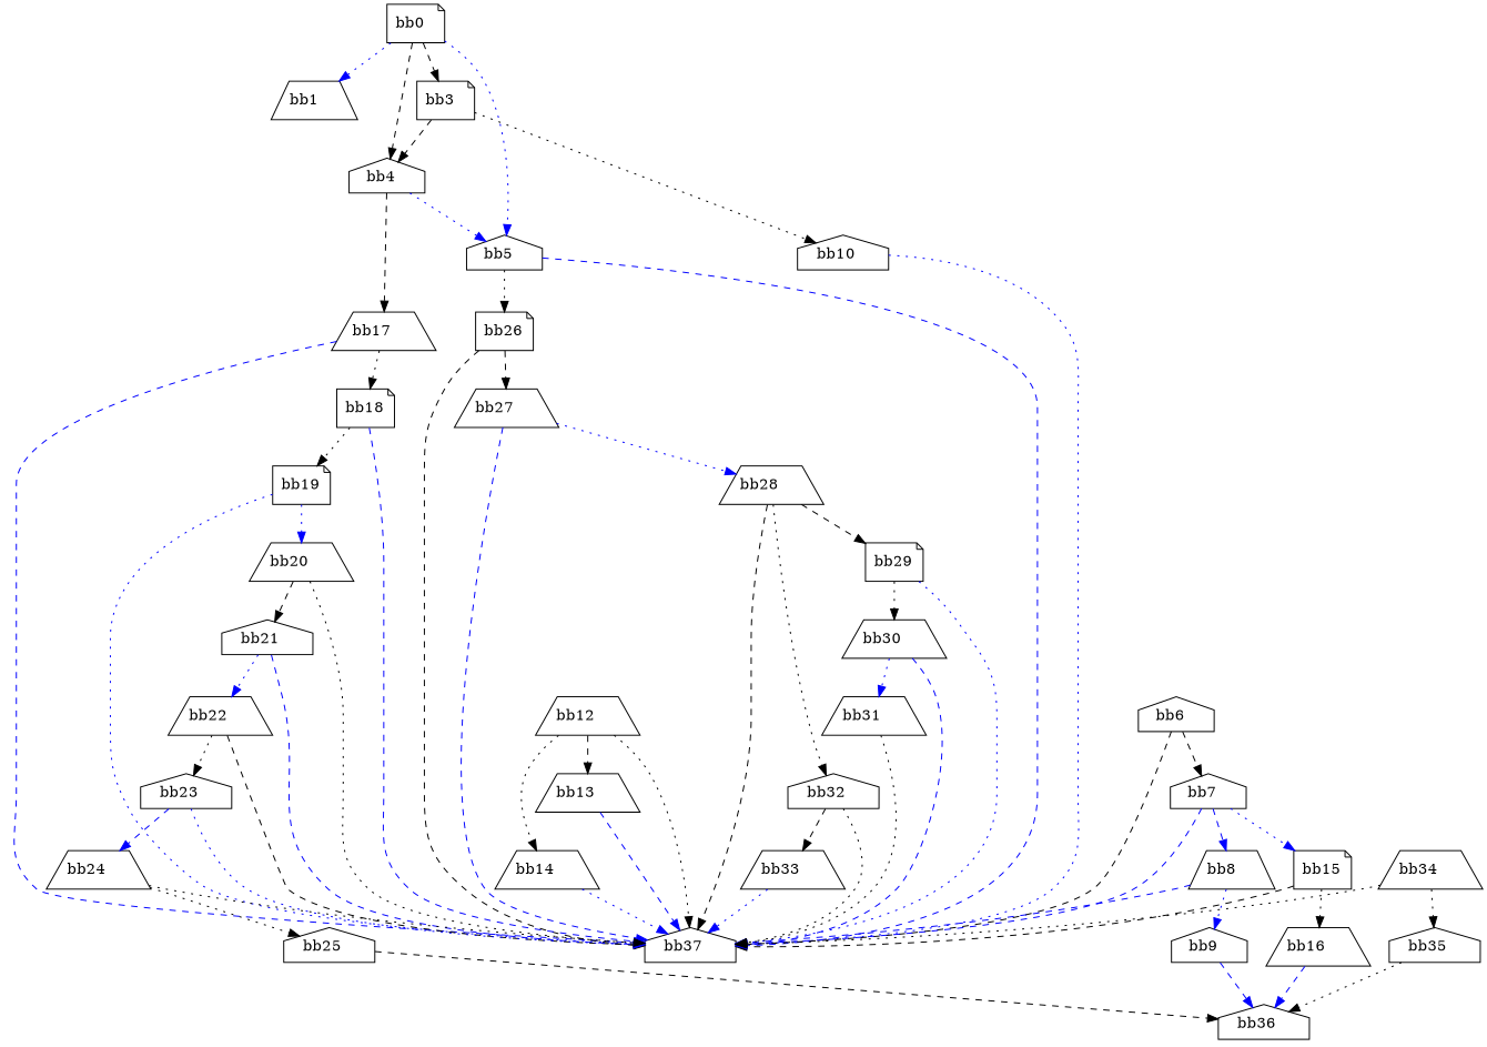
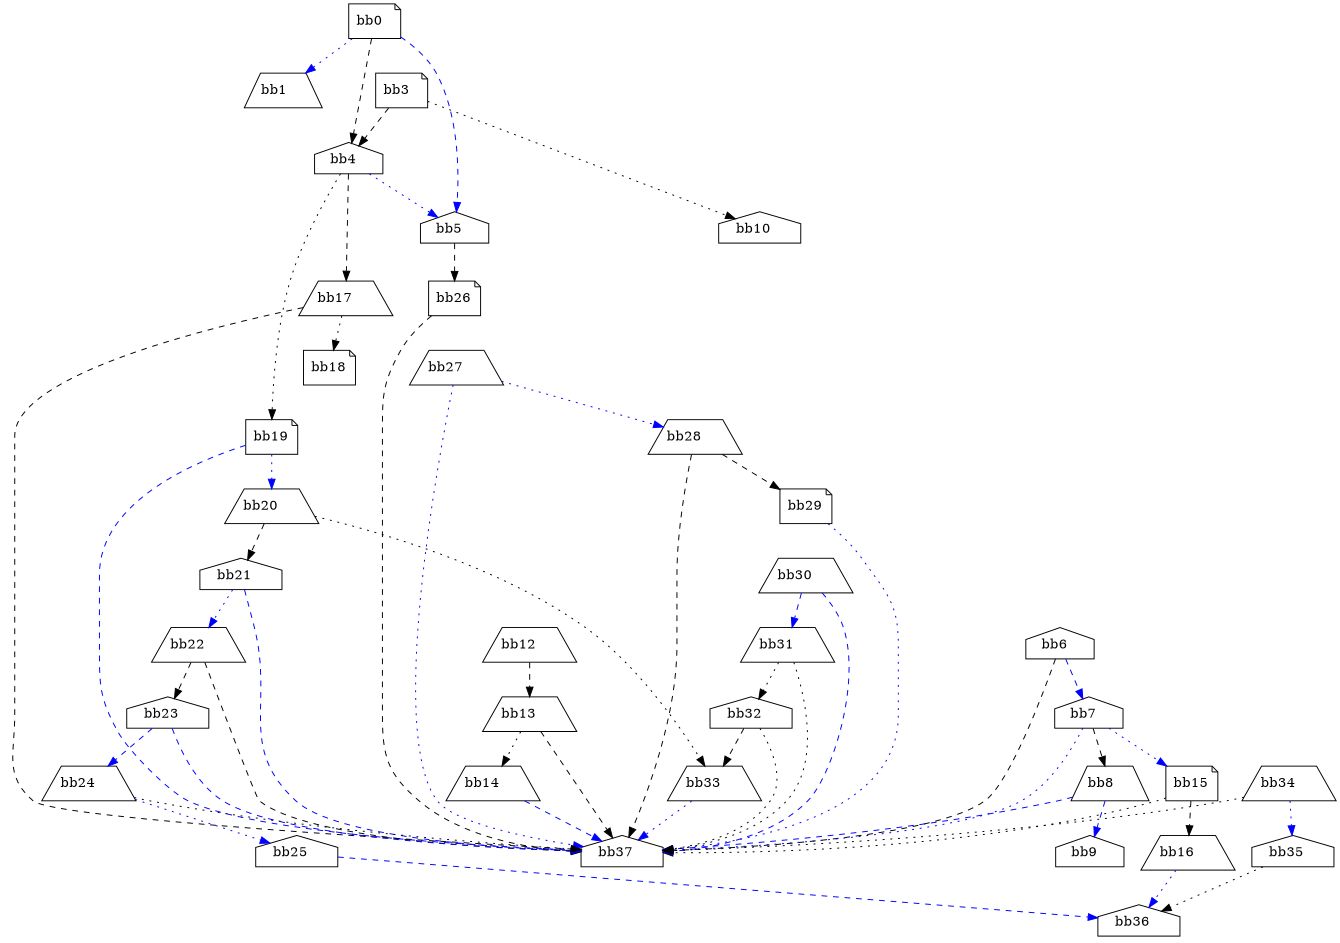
  digraph {
    node [shape=trapezium]
    edge [color=black style=dotted]
    n1 [label="bb0\l" shape=note]
    n2 [label="bb1\l"]
    n3 [label="bb3\l" shape=note]
    n4 [label="bb4\l" shape=house]
    n5 [label="bb5\l" shape=house]
    n6 [label="bb10\l" shape=house]
    n7 [label="bb17\l"]
    n8 [label="bb26\l" shape=note]
    n9 [label="bb37\l" shape=house]
    n10 [label="bb6\l" shape=house]
    n11 [label="bb7\l" shape=house]
    n12 [label="bb18\l" shape=note]
    n13 [label="bb27\l"]
    n14 [label="bb8\l"]
    n15 [label="bb15\l" shape=note]
    n16 [label="bb9\l" shape=house]
    n17 [label="bb36\l" shape=house]
    n18 [label="bb12\l"]
    n19 [label="bb13\l"]
    n20 [label="bb14\l"]
    n21 [label="bb16\l"]
    n22 [label="bb19\l" shape=note]
    n23 [label="bb20\l"]
    n24 [label="bb21\l" shape=house]
    n25 [label="bb22\l"]
    n26 [label="bb23\l" shape=house]
    n27 [label="bb24\l"]
    n28 [label="bb25\l" shape=house]
    n29 [label="bb28\l"]
    n30 [label="bb29\l" shape=note]
    n31 [label="bb30\l"]
    n32 [label="bb31\l"]
    n33 [label="bb32\l" shape=house]
    n34 [label="bb33\l"]
    n35 [label="bb34\l"]
    n36 [label="bb35\l" shape=house]
    n1 -> n2 [color=blue]
-   n1 -> n3 [style=dashed]
    n1 -> n4 [style=dashed]
-   n1 -> n5 [color=blue]
+   n1 -> n5 [color=blue style=dashed]
    n3 -> n4 [style=dashed]
    n3 -> n6
    n4 -> n5 [color=blue]
    n4 -> n7 [style=dashed]
-   n5 -> n8
-   n5 -> n9 [color=blue style=dashed]
-   n6 -> n9 [color=blue]
-   n7 -> n9 [color=blue style=dashed]
+   n5 -> n8 [style=dashed]
+   n7 -> n9 [style=dashed]
    n7 -> n12
    n8 -> n9 [style=dashed]
-   n8 -> n13 [style=dashed]
    n10 -> n9 [style=dashed]
-   n10 -> n11 [style=dashed]
-   n11 -> n9 [color=blue style=dashed]
-   n11 -> n14 [color=blue style=dashed]
+   n10 -> n11 [color=blue style=dashed]
+   n11 -> n9 [color=blue]
+   n11 -> n14 [style=dashed]
    n11 -> n15 [color=blue]
-   n12 -> n9 [color=blue style=dashed]
-   n12 -> n22
-   n13 -> n9 [color=blue style=dashed]
+   n4 -> n22
+   n13 -> n9 [color=blue]
    n13 -> n29 [color=blue]
    n14 -> n9 [color=blue style=dashed]
-   n14 -> n16 [color=blue]
-   n15 -> n9 [style=dashed]
-   n15 -> n21
-   n16 -> n17 [color=blue style=dashed]
-   n18 -> n9
+   n14 -> n16 [color=blue style=dashed]
+   n15 -> n9
+   n15 -> n21 [style=dashed]
    n18 -> n19 [style=dashed]
-   n19 -> n9 [color=blue style=dashed]
-   n18 -> n20
-   n20 -> n9 [color=blue]
-   n21 -> n17 [color=blue style=dashed]
-   n22 -> n9 [color=blue]
+   n19 -> n9 [style=dashed]
+   n19 -> n20
+   n20 -> n9 [color=blue style=dashed]
+   n21 -> n17 [color=blue]
+   n22 -> n9 [color=blue style=dashed]
    n22 -> n23 [color=blue]
-   n23 -> n9
+   n23 -> n34
    n23 -> n24 [style=dashed]
    n24 -> n9 [color=blue style=dashed]
    n24 -> n25 [color=blue]
    n25 -> n9 [style=dashed]
-   n25 -> n26
-   n26 -> n9 [color=blue]
+   n25 -> n26 [style=dashed]
+   n26 -> n9 [color=blue style=dashed]
    n26 -> n27 [color=blue style=dashed]
    n27 -> n9
-   n27 -> n28
-   n28 -> n17 [style=dashed]
+   n27 -> n28 [color=blue]
+   n28 -> n17 [color=blue style=dashed]
    n29 -> n9 [style=dashed]
    n29 -> n30 [style=dashed]
    n30 -> n9 [color=blue]
-   n30 -> n31
    n31 -> n9 [color=blue style=dashed]
-   n31 -> n32 [color=blue]
+   n31 -> n32 [color=blue style=dashed]
    n32 -> n9
-   n29 -> n33
+   n32 -> n33
    n33 -> n9
    n33 -> n34 [style=dashed]
    n34 -> n9 [color=blue]
    n35 -> n9
-   n35 -> n36
+   n35 -> n36 [color=blue]
    n36 -> n17
  }
